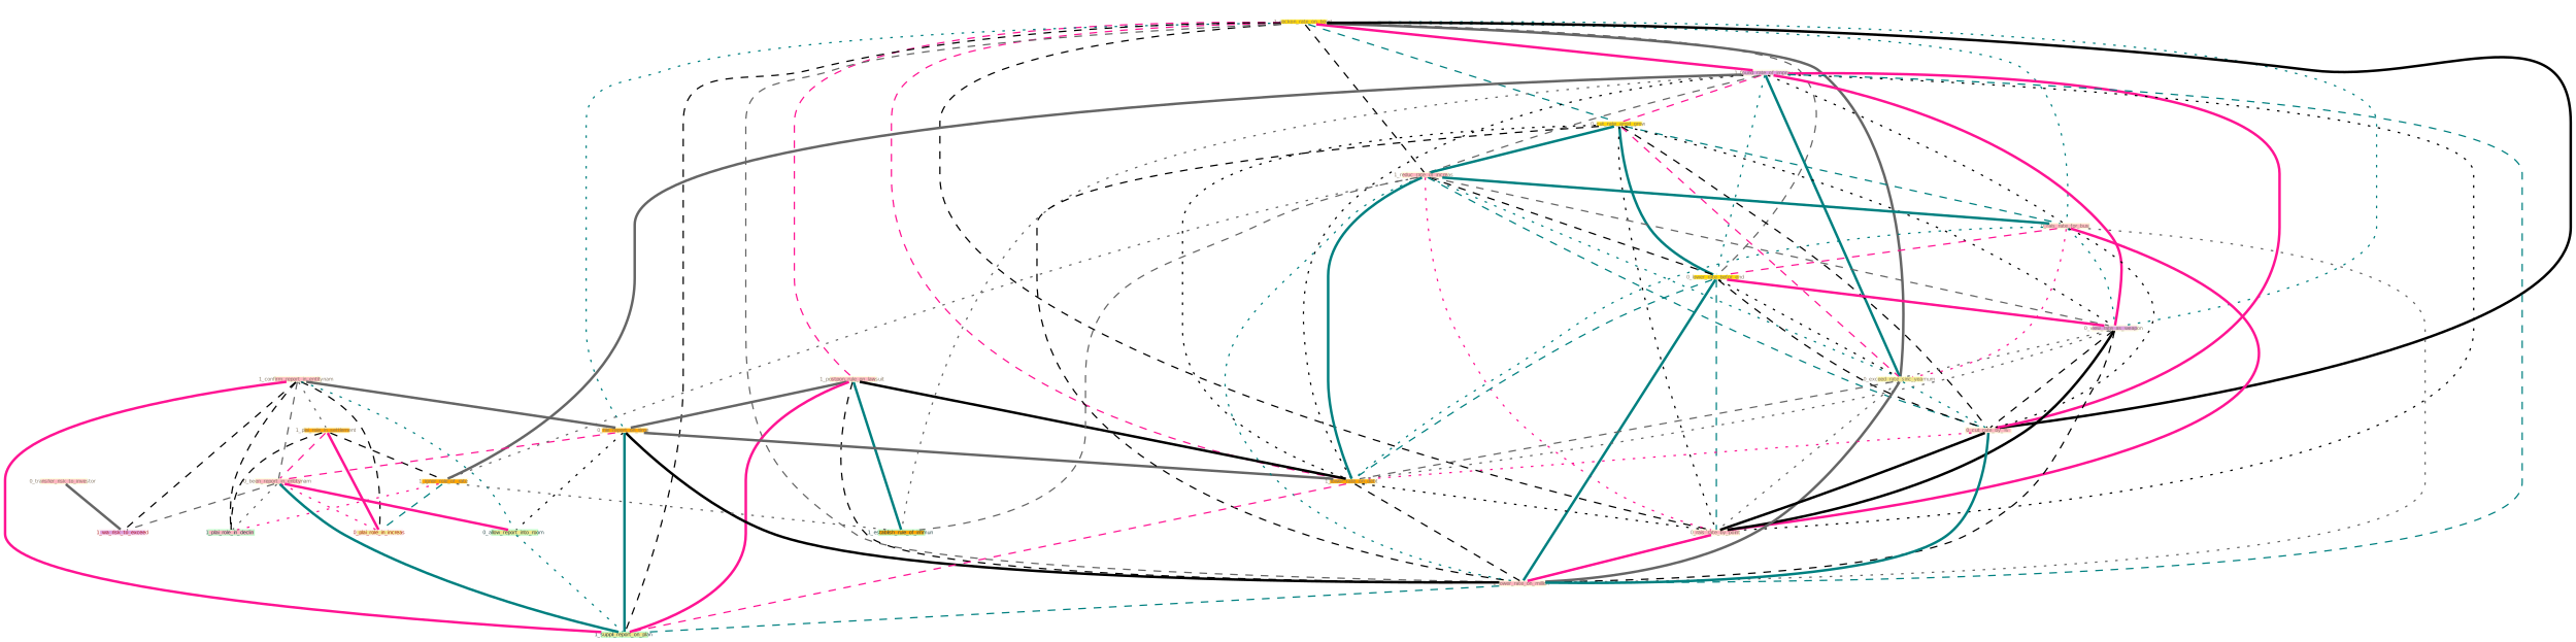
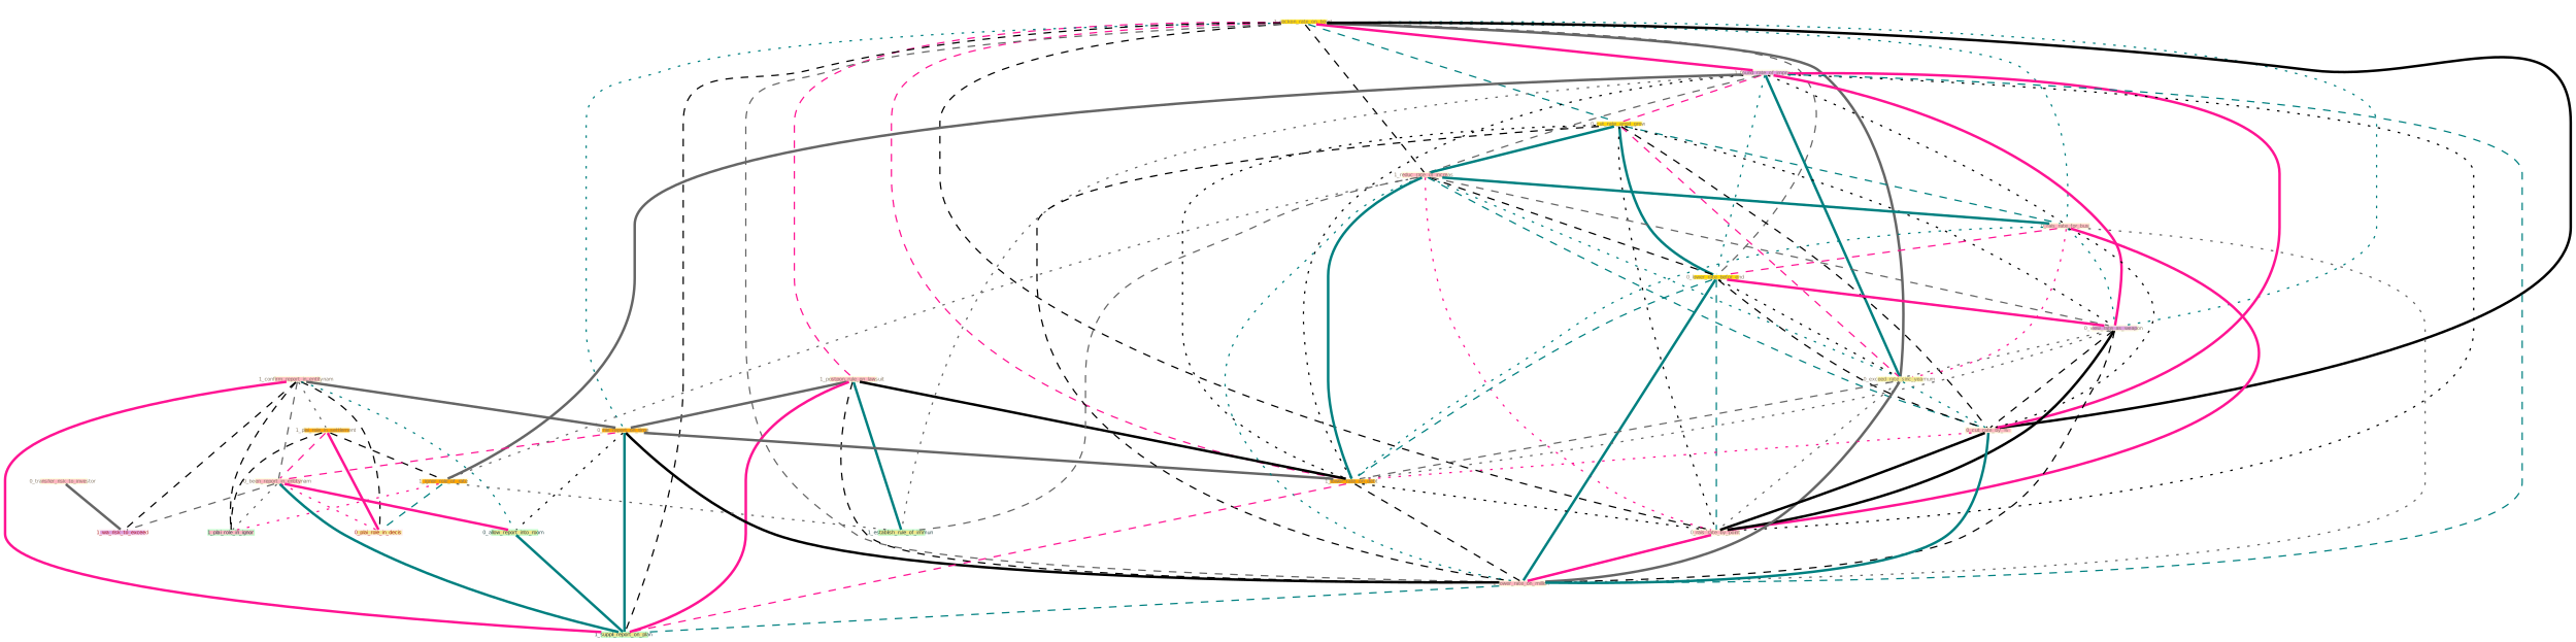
  graph {
    fontname="DejaVu Sans"
    node [color="#ffffe0" fillcolor=lightpink fixedsize=true fontcolor="#8b7d6b" fontname="DejaVu Sans" fontsize=4 shape=polygon style=filled]
    edge [color=black fontname="DejaVu Sans" style=dashed w=1]
    "1_confirm_report_in_entitynam " [height=.06 width=.5]
    "1_reckon_rate_on_bond " [fillcolor=gold height=.06 width=.5]
    "1_plai_role_in_settlement " [fillcolor=orange height=.06 width=.5]
    "1_found_rate_of_improv " [fillcolor=plum height=.06 width=.5]
    "1_postpon_rule_on_lawsuit " [height=.06 width=.5]
    "0_file_report_on_time " [fillcolor=orange height=.06 width=.5]
    "0_cut_rate_amid_grow " [fillcolor=gold height=.06 width=.5]
    "0_been_report_in_entitynam " [height=.06 width=.5]
    "1_reduc_rate_of_increas " [height=.06 width=.5]
    "0_rais_rate_for_busi " [height=.06 width=.5]
    "0_lower_rate_befor_end " [fillcolor=gold height=.06 width=.5]
    "0_view_rate_as_weapon " [fillcolor=plum height=.06 width=.5]
    "1_ignor_role_of_rate " [fillcolor=orange height=.06 width=.5]
    "0_transfer_risk_to_investor " [height=.06 width=.5]
    "0_exceed_rate_sinc_yearnum " [fillcolor=khaki height=.06 width=.5]
    "0_cut_rate_by_% " [height=.06 width=.5]
    "1_lower_rate_on_debt " [fillcolor=orange height=.06 width=.5]
    "0_rais_rate_by_point " [height=.06 width=.5]
    "1_lower_rate_on_million " [height=.06 width=.5]
    n20 [color="#fff0f5" fillcolor=plum fontcolor="#b22222" height=.06 label="1_wa_risk_to_exceed" width=.5]
-   "0_plai_role_in_decis " [color="#fff0f5" fillcolor=khaki fontcolor="#b22222" height=.06 width=.5 label="0_plai_role_in_increas"]
-   "1_plai_role_in_declin " [color="#BDFCC9" fontcolor="#2f4f4f" height=.06 width=.5]
+   "0_plai_role_in_decis " [color="#fff0f5" fillcolor=khaki fontcolor="#b22222" height=.06 width=.5]
+   "1_plai_role_in_declin " [color="#BDFCC9" fontcolor="#2f4f4f" height=.06 width=.5 label="1_plai_role_in_ignor"]
    "0_allow_report_into_room " [color="#BDFCC9" fillcolor=khaki fontcolor="#2f4f4f" height=.06 width=.5]
    "1_suppli_report_on_plan " [color="#BDFCC9" fillcolor=khaki fontcolor="#2f4f4f" height=.06 width=.5]
-   "1_establish_rule_of_immun " [color="#BDFCC9" fillcolor=orange fontcolor="#2f4f4f" height=.06 width=.5]
+   "1_establish_rule_of_immun " [color="#BDFCC9" fillcolor=khaki fontcolor="#2f4f4f" height=.06 width=.5]
    subgraph sub_1 {
      "1_confirm_report_in_entitynam "
      "1_reckon_rate_on_bond "
      "1_plai_role_in_settlement "
      "1_found_rate_of_improv "
      "1_postpon_rule_on_lawsuit "
      "0_file_report_on_time "
      "0_cut_rate_amid_grow "
      "0_been_report_in_entitynam "
      "1_reduc_rate_of_increas "
      "0_rais_rate_for_busi "
      "0_lower_rate_befor_end "
      "0_view_rate_as_weapon "
      "1_ignor_role_of_rate "
      "0_transfer_risk_to_investor "
      "0_exceed_rate_sinc_yearnum "
      "0_cut_rate_by_% "
      "1_lower_rate_on_debt "
      "0_rais_rate_by_point "
      "1_lower_rate_on_million "
    }
    subgraph sub_2 {
      n20
      "0_plai_role_in_decis "
    }
    "1_confirm_report_in_entitynam " -- "1_plai_role_in_settlement " [color=gray40 style=dotted]
    "1_confirm_report_in_entitynam " -- "0_file_report_on_time " [color=gray40 style=bold]
    "1_confirm_report_in_entitynam " -- "0_been_report_in_entitynam " [color=gray40 w=3]
    "1_confirm_report_in_entitynam " -- n20
    "1_confirm_report_in_entitynam " -- "0_plai_role_in_decis "
    "1_confirm_report_in_entitynam " -- "1_plai_role_in_declin "
    "1_confirm_report_in_entitynam " -- "0_allow_report_into_room " [color=teal style=dotted]
    "1_confirm_report_in_entitynam " -- "1_suppli_report_on_plan " [color=deeppink style=bold]
    "1_reckon_rate_on_bond " -- "1_found_rate_of_improv " [color=deeppink style=bold]
    "1_reckon_rate_on_bond " -- "1_postpon_rule_on_lawsuit " [color=deeppink]
    "1_reckon_rate_on_bond " -- "0_file_report_on_time " [color=teal style=dotted]
    "1_reckon_rate_on_bond " -- "0_cut_rate_amid_grow " [color=teal]
    "1_reckon_rate_on_bond " -- "1_reduc_rate_of_increas "
    "1_reckon_rate_on_bond " -- "0_rais_rate_for_busi " [color=teal style=dotted]
    "1_reckon_rate_on_bond " -- "0_lower_rate_befor_end " [color=gray40]
    "1_reckon_rate_on_bond " -- "0_view_rate_as_weapon " [color=teal style=dotted]
    "1_reckon_rate_on_bond " -- "0_exceed_rate_sinc_yearnum " [color=gray40 style=bold]
    "1_reckon_rate_on_bond " -- "0_cut_rate_by_% " [style=bold]
    "1_reckon_rate_on_bond " -- "1_lower_rate_on_debt " [color=deeppink w=2]
    "1_reckon_rate_on_bond " -- "0_rais_rate_by_point "
    "1_reckon_rate_on_bond " -- "1_lower_rate_on_million " [color=gray40 w=2]
    "1_reckon_rate_on_bond " -- "1_suppli_report_on_plan "
    "1_plai_role_in_settlement " -- "0_been_report_in_entitynam " [color=deeppink]
    "1_plai_role_in_settlement " -- "1_ignor_role_of_rate "
    "1_plai_role_in_settlement " -- "0_plai_role_in_decis " [color=deeppink style=bold w=3]
    "1_plai_role_in_settlement " -- "1_plai_role_in_declin " [w=3]
    "1_found_rate_of_improv " -- "0_cut_rate_amid_grow " [color=deeppink]
    "1_found_rate_of_improv " -- "1_reduc_rate_of_increas " [color=gray40 w=2]
    "1_found_rate_of_improv " -- "0_rais_rate_for_busi " [style=dotted]
    "1_found_rate_of_improv " -- "0_lower_rate_befor_end " [color=teal style=dotted]
    "1_found_rate_of_improv " -- "0_view_rate_as_weapon " [color=deeppink style=bold]
    "1_found_rate_of_improv " -- "1_ignor_role_of_rate " [color=gray40 style=bold]
    "1_found_rate_of_improv " -- "0_exceed_rate_sinc_yearnum " [color=teal style=bold]
    "1_found_rate_of_improv " -- "0_cut_rate_by_% " [color=deeppink style=bold]
    "1_found_rate_of_improv " -- "1_lower_rate_on_debt " [style=dotted]
    "1_found_rate_of_improv " -- "0_rais_rate_by_point " [style=dotted]
    "1_found_rate_of_improv " -- "1_lower_rate_on_million " [color=teal]
    "1_found_rate_of_improv " -- "1_establish_rule_of_immun " [color=gray40 style=dotted]
    "1_postpon_rule_on_lawsuit " -- "0_file_report_on_time " [color=gray40 style=bold]
    "1_postpon_rule_on_lawsuit " -- "1_lower_rate_on_debt " [style=bold]
    "1_postpon_rule_on_lawsuit " -- "1_lower_rate_on_million "
    "1_postpon_rule_on_lawsuit " -- "1_suppli_report_on_plan " [color=deeppink style=bold]
    "1_postpon_rule_on_lawsuit " -- "1_establish_rule_of_immun " [color=teal style=bold]
    "0_file_report_on_time " -- "0_been_report_in_entitynam " [color=deeppink]
    "0_file_report_on_time " -- "1_lower_rate_on_debt " [color=gray40 style=bold]
    "0_file_report_on_time " -- "1_lower_rate_on_million " [style=bold]
    "0_file_report_on_time " -- "0_allow_report_into_room " [style=dotted]
    "0_file_report_on_time " -- "1_suppli_report_on_plan " [color=teal style=bold w=2]
    "0_cut_rate_amid_grow " -- "1_reduc_rate_of_increas " [color=teal style=bold]
    "0_cut_rate_amid_grow " -- "0_rais_rate_for_busi " [color=teal]
    "0_cut_rate_amid_grow " -- "0_lower_rate_befor_end " [color=teal style=bold]
    "0_cut_rate_amid_grow " -- "0_view_rate_as_weapon " [style=dotted]
    "0_cut_rate_amid_grow " -- "0_exceed_rate_sinc_yearnum " [color=deeppink]
    "0_cut_rate_amid_grow " -- "0_cut_rate_by_% " [w=2]
    "0_cut_rate_amid_grow " -- "1_lower_rate_on_debt " [style=dotted]
    "0_cut_rate_amid_grow " -- "0_rais_rate_by_point " [style=dotted]
    "0_cut_rate_amid_grow " -- "1_lower_rate_on_million "
    "0_been_report_in_entitynam " -- n20 [color=gray40]
    "0_been_report_in_entitynam " -- "0_plai_role_in_decis " [color=deeppink style=dotted]
    "0_been_report_in_entitynam " -- "1_plai_role_in_declin " [color=gray40 style=dotted]
    "0_been_report_in_entitynam " -- "0_allow_report_into_room " [color=deeppink style=bold]
    "0_been_report_in_entitynam " -- "1_suppli_report_on_plan " [color=teal style=bold]
    "1_reduc_rate_of_increas " -- "0_rais_rate_for_busi " [color=teal style=bold]
    "1_reduc_rate_of_increas " -- "0_lower_rate_befor_end "
    "1_reduc_rate_of_increas " -- "0_view_rate_as_weapon " [color=gray40]
    "1_reduc_rate_of_increas " -- "1_ignor_role_of_rate " [color=gray40 style=dotted]
    "1_reduc_rate_of_increas " -- "0_exceed_rate_sinc_yearnum " [color=teal style=dotted]
    "1_reduc_rate_of_increas " -- "0_cut_rate_by_% " [color=teal]
    "1_reduc_rate_of_increas " -- "1_lower_rate_on_debt " [color=teal style=bold]
    "1_reduc_rate_of_increas " -- "0_rais_rate_by_point " [color=deeppink style=dotted]
    "1_reduc_rate_of_increas " -- "1_lower_rate_on_million " [color=teal style=dotted]
    "1_reduc_rate_of_increas " -- "1_establish_rule_of_immun " [color=gray40]
    "0_rais_rate_for_busi " -- "0_lower_rate_befor_end " [color=deeppink]
    "0_rais_rate_for_busi " -- "0_view_rate_as_weapon " [color=teal style=dotted]
    "0_rais_rate_for_busi " -- "0_exceed_rate_sinc_yearnum " [color=deeppink style=dotted]
    "0_rais_rate_for_busi " -- "0_cut_rate_by_% " [style=dotted]
    "0_rais_rate_for_busi " -- "1_lower_rate_on_debt " [color=teal style=dotted]
    "0_rais_rate_for_busi " -- "0_rais_rate_by_point " [color=deeppink style=bold w=2]
    "0_rais_rate_for_busi " -- "1_lower_rate_on_million " [color=gray40 style=dotted]
    "0_lower_rate_befor_end " -- "0_view_rate_as_weapon " [color=deeppink style=bold]
    "0_lower_rate_befor_end " -- "0_exceed_rate_sinc_yearnum " [style=dotted]
    "0_lower_rate_befor_end " -- "0_cut_rate_by_% "
    "0_lower_rate_befor_end " -- "1_lower_rate_on_debt " [color=teal w=2]
    "0_lower_rate_befor_end " -- "0_rais_rate_by_point " [color=teal]
    "0_lower_rate_befor_end " -- "1_lower_rate_on_million " [color=teal style=bold w=2]
    "0_view_rate_as_weapon " -- "0_exceed_rate_sinc_yearnum " [color=gray40 style=dotted]
    "0_view_rate_as_weapon " -- "0_cut_rate_by_% "
    "0_view_rate_as_weapon " -- "1_lower_rate_on_debt " [color=gray40 style=dotted]
    "0_view_rate_as_weapon " -- "0_rais_rate_by_point " [style=bold]
    "0_view_rate_as_weapon " -- "1_lower_rate_on_million "
    "1_ignor_role_of_rate " -- "0_plai_role_in_decis " [color=teal]
    "1_ignor_role_of_rate " -- "1_plai_role_in_declin " [color=deeppink style=dotted]
    "1_ignor_role_of_rate " -- "1_establish_rule_of_immun " [color=gray40 style=dotted]
    "0_transfer_risk_to_investor " -- n20 [color=gray40 style=bold w=2]
    "0_exceed_rate_sinc_yearnum " -- "0_cut_rate_by_% " [color=teal style=dotted]
    "0_exceed_rate_sinc_yearnum " -- "1_lower_rate_on_debt " [color=gray40]
    "0_exceed_rate_sinc_yearnum " -- "0_rais_rate_by_point " [color=gray40 style=dotted]
    "0_exceed_rate_sinc_yearnum " -- "1_lower_rate_on_million " [color=gray40 style=bold]
    "0_cut_rate_by_% " -- "1_lower_rate_on_debt " [color=deeppink style=dotted]
    "0_cut_rate_by_% " -- "0_rais_rate_by_point " [style=bold w=2]
    "0_cut_rate_by_% " -- "1_lower_rate_on_million " [color=teal style=bold]
    "1_lower_rate_on_debt " -- "0_rais_rate_by_point " [style=dotted]
    "1_lower_rate_on_debt " -- "1_lower_rate_on_million " [w=3]
    "1_lower_rate_on_debt " -- "1_suppli_report_on_plan " [color=deeppink]
    "0_rais_rate_by_point " -- "1_lower_rate_on_million " [color=deeppink style=bold]
    "1_lower_rate_on_million " -- "1_suppli_report_on_plan " [color=teal]
-   "0_allow_report_into_room " -- "1_suppli_report_on_plan " [color=teal style=dotted]
+   "0_allow_report_into_room " -- "1_suppli_report_on_plan " [color=teal style=bold]
  }
